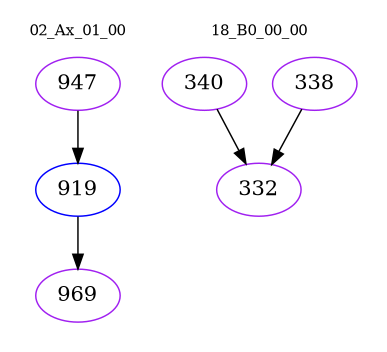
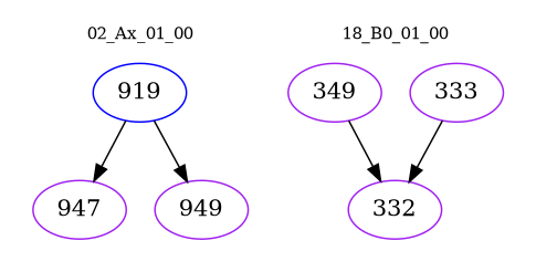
  digraph {
    node [color=purple]
    edge [color=black]
    n1 [label=947]
    n2 [color=blue label=919]
-   n3 [label=969]
-   n4 [label=338]
+   n3 [label=949]
+   n4 [label=333]
    n5 [label=332]
-   n6 [label=340]
+   n6 [label=349]
    subgraph cluster_1 {
      color=white
      fontsize=10
      label="02_Ax_01_00"
      n1
      n2
      n3
    }
    subgraph cluster_2 {
      color=white
      fontsize=10
-     label="18_B0_00_00"
+     label="18_B0_01_00"
      n4
      n5
      n6
    }
-   n1 -> n2
+   n2 -> n1
    n2 -> n3
    n4 -> n5
    n6 -> n5
  }
